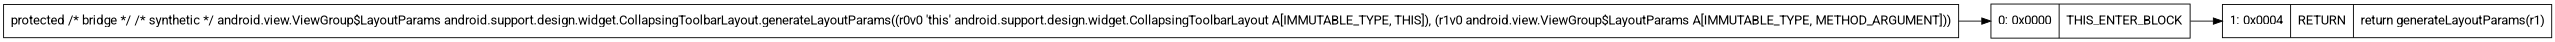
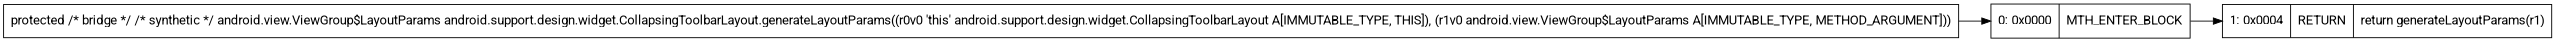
  digraph {
    rankdir=LR
    fontname=Roboto
    node [shape=record fontname=Roboto]
    edge [fontname=Roboto]
-   n1 [label="{0\:\ 0x0000|THIS_ENTER_BLOCK\l}"]
+   n1 [label="{0\:\ 0x0000|MTH_ENTER_BLOCK\l}"]
    n2 [label="{1\:\ 0x0004|RETURN\l|return generateLayoutParams(r1)\l}"]
    n3 [label="{protected \/* bridge *\/ \/* synthetic *\/ android.view.ViewGroup$LayoutParams android.support.design.widget.CollapsingToolbarLayout.generateLayoutParams((r0v0 'this' android.support.design.widget.CollapsingToolbarLayout A[IMMUTABLE_TYPE, THIS]), (r1v0 android.view.ViewGroup$LayoutParams A[IMMUTABLE_TYPE, METHOD_ARGUMENT])) }"]
    n1 -> n2
    n3 -> n1
  }
